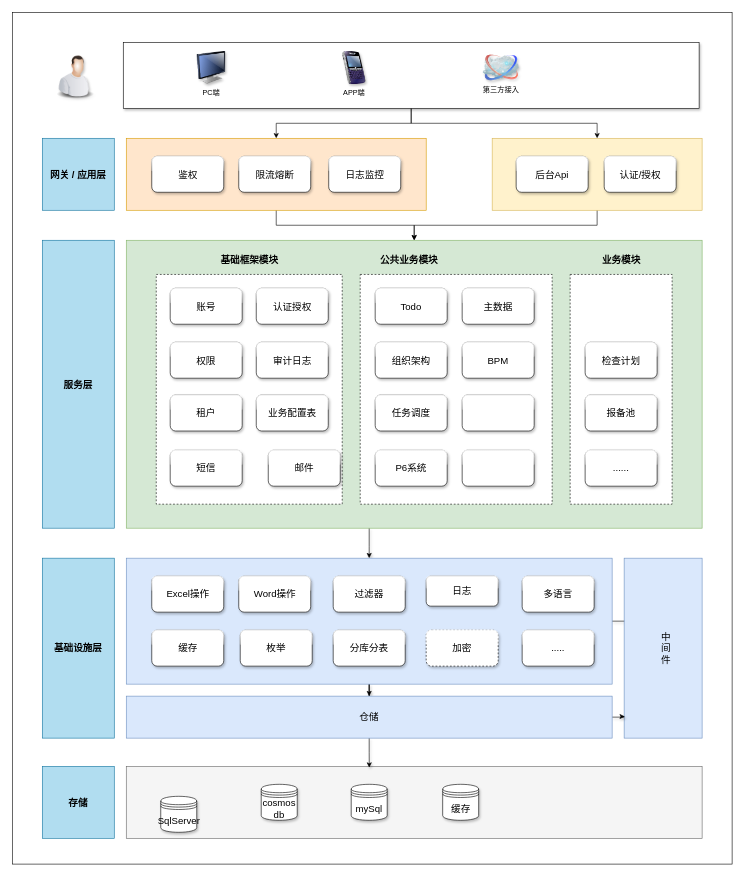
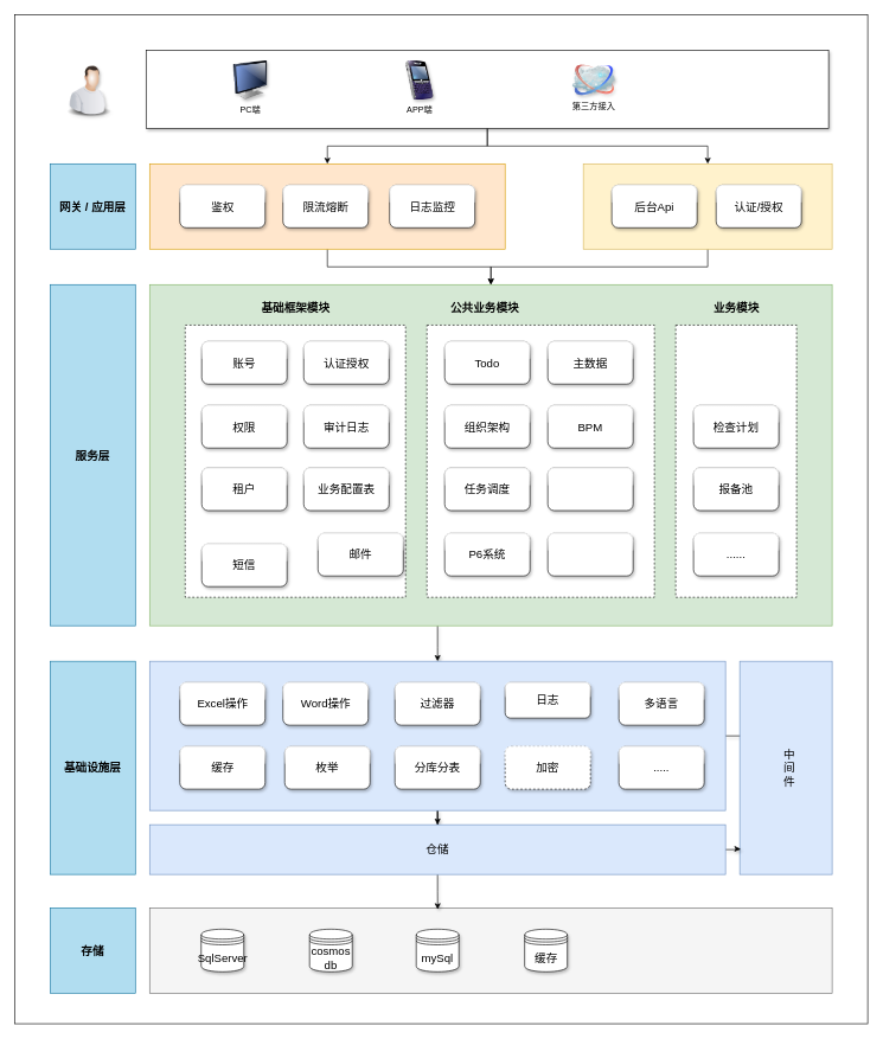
  <mxCell id="0" />
  <mxCell id="1" parent="0" />
  <mxCell id="2" value="" style="rounded=0;whiteSpace=wrap;html=1;shadow=0;glass=0;sketch=0;strokeWidth=1;fontSize=16;" parent="1" vertex="1"><mxGeometry x="20" y="20" width="1200" height="1420" as="geometry" /></mxCell>
  <mxCell id="3" style="edgeStyle=orthogonalEdgeStyle;rounded=0;orthogonalLoop=1;jettySize=auto;html=1;entryX=0.5;entryY=0;entryDx=0;entryDy=0;" parent="1" source="5" target="53" edge="1"><mxGeometry relative="1" as="geometry" /></mxCell>
  <mxCell id="4" style="edgeStyle=orthogonalEdgeStyle;rounded=0;orthogonalLoop=1;jettySize=auto;html=1;" parent="1" source="5" target="48" edge="1"><mxGeometry relative="1" as="geometry" /></mxCell>
  <mxCell id="5" value="" style="rounded=0;whiteSpace=wrap;html=1;shadow=1;glass=0;sketch=0;strokeWidth=1;fontSize=16;" parent="1" vertex="1"><mxGeometry x="205" y="70" width="960" height="110" as="geometry" /></mxCell>
  <mxCell id="6" style="edgeStyle=orthogonalEdgeStyle;rounded=0;orthogonalLoop=1;jettySize=auto;html=1;entryX=0.5;entryY=0;entryDx=0;entryDy=0;shadow=1;fontSize=16;" parent="1" source="7" target="12" edge="1"><mxGeometry relative="1" as="geometry"><Array as="points"><mxPoint x="615" y="910" /><mxPoint x="615" y="910" /></Array></mxGeometry></mxCell>
  <mxCell id="7" value="" style="rounded=0;whiteSpace=wrap;html=1;fontSize=16;fillColor=#d5e8d4;strokeColor=#82b366;" parent="1" vertex="1"><mxGeometry x="210" y="400" width="960" height="480" as="geometry" /></mxCell>
  <mxCell id="8" value="" style="rounded=0;whiteSpace=wrap;html=1;dashed=1;fontSize=16;" parent="1" vertex="1"><mxGeometry x="260" y="457" width="310" height="383" as="geometry" /></mxCell>
  <mxCell id="9" value="&lt;font style=&quot;vertical-align: inherit; font-size: 16px;&quot;&gt;&lt;font style=&quot;vertical-align: inherit; font-size: 16px;&quot;&gt;服务层&lt;/font&gt;&lt;/font&gt;" style="rounded=0;whiteSpace=wrap;html=1;fontStyle=1;fontSize=16;labelPosition=center;verticalLabelPosition=middle;align=center;verticalAlign=middle;horizontal=1;fillColor=#b1ddf0;strokeColor=#10739e;" parent="1" vertex="1"><mxGeometry x="70" y="400" width="120" height="480" as="geometry" /></mxCell>
  <mxCell id="10" value="" style="edgeStyle=orthogonalEdgeStyle;rounded=0;orthogonalLoop=1;jettySize=auto;html=1;shadow=1;fontSize=16;" parent="1" source="12" edge="1"><mxGeometry relative="1" as="geometry"><mxPoint x="1039" y="1035" as="targetPoint" /><Array as="points" /></mxGeometry></mxCell>
  <mxCell id="11" value="" style="edgeStyle=orthogonalEdgeStyle;rounded=0;orthogonalLoop=1;jettySize=auto;html=1;shadow=1;fontSize=16;entryX=0.5;entryY=0;entryDx=0;entryDy=0;" parent="1" source="12" target="66" edge="1"><mxGeometry relative="1" as="geometry" /></mxCell>
  <mxCell id="12" value="" style="rounded=0;whiteSpace=wrap;html=1;fontSize=16;fillColor=#dae8fc;strokeColor=#6c8ebf;" parent="1" vertex="1"><mxGeometry x="210" y="930" width="810" height="210" as="geometry" /></mxCell>
  <mxCell id="13" value="&lt;font style=&quot;vertical-align: inherit; font-size: 16px;&quot;&gt;&lt;font style=&quot;vertical-align: inherit; font-size: 16px;&quot;&gt;基础设施层&lt;/font&gt;&lt;/font&gt;" style="rounded=0;whiteSpace=wrap;html=1;fontSize=16;fillColor=#b1ddf0;strokeColor=#10739e;fontStyle=1" parent="1" vertex="1"><mxGeometry x="70" y="930" width="120" height="300" as="geometry" /></mxCell>
  <mxCell id="14" value="&lt;font style=&quot;vertical-align: inherit; font-size: 16px;&quot;&gt;&lt;font style=&quot;vertical-align: inherit; font-size: 16px;&quot;&gt;&lt;font style=&quot;vertical-align: inherit; font-size: 16px;&quot;&gt;&lt;font style=&quot;vertical-align: inherit; font-size: 16px;&quot;&gt;&lt;font style=&quot;vertical-align: inherit; font-size: 16px;&quot;&gt;&lt;font style=&quot;vertical-align: inherit; font-size: 16px;&quot;&gt;账号&lt;/font&gt;&lt;/font&gt;&lt;/font&gt;&lt;/font&gt;&lt;/font&gt;&lt;/font&gt;" style="rounded=1;whiteSpace=wrap;html=1;fontSize=16;shadow=1;glass=1;" parent="1" vertex="1"><mxGeometry x="283.25" y="480" width="120" height="60" as="geometry" /></mxCell>
  <mxCell id="15" value="&lt;font style=&quot;vertical-align: inherit; font-size: 16px;&quot;&gt;&lt;font style=&quot;vertical-align: inherit; font-size: 16px;&quot;&gt;&lt;font style=&quot;vertical-align: inherit; font-size: 16px;&quot;&gt;&lt;font style=&quot;vertical-align: inherit; font-size: 16px;&quot;&gt;认证授权&lt;/font&gt;&lt;/font&gt;&lt;/font&gt;&lt;/font&gt;" style="rounded=1;whiteSpace=wrap;html=1;fontSize=16;shadow=1;glass=1;" parent="1" vertex="1"><mxGeometry x="426.75" y="480" width="120" height="60" as="geometry" /></mxCell>
  <mxCell id="16" value="&lt;font style=&quot;vertical-align: inherit; font-size: 16px;&quot;&gt;&lt;font style=&quot;vertical-align: inherit; font-size: 16px;&quot;&gt;权限&lt;/font&gt;&lt;/font&gt;" style="rounded=1;whiteSpace=wrap;html=1;fontSize=16;shadow=1;glass=1;" parent="1" vertex="1"><mxGeometry x="283.25" y="570" width="120" height="60" as="geometry" /></mxCell>
  <mxCell id="17" value="&lt;font style=&quot;vertical-align: inherit ; font-size: 16px&quot;&gt;&lt;font style=&quot;vertical-align: inherit ; font-size: 16px&quot;&gt;基础框架模块&lt;/font&gt;&lt;/font&gt;" style="text;html=1;align=center;verticalAlign=middle;whiteSpace=wrap;rounded=0;fontStyle=1;fontSize=16;" parent="1" vertex="1"><mxGeometry x="353.75" y="423" width="122.5" height="20" as="geometry" /></mxCell>
  <mxCell id="18" value="" style="rounded=0;whiteSpace=wrap;html=1;dashed=1;fontSize=16;" parent="1" vertex="1"><mxGeometry x="600" y="457" width="320" height="383" as="geometry" /></mxCell>
  <mxCell id="19" value="&lt;font style=&quot;vertical-align: inherit; font-size: 16px;&quot;&gt;&lt;font style=&quot;vertical-align: inherit; font-size: 16px;&quot;&gt;&lt;font style=&quot;vertical-align: inherit; font-size: 16px;&quot;&gt;&lt;font style=&quot;vertical-align: inherit; font-size: 16px;&quot;&gt;&lt;font style=&quot;vertical-align: inherit; font-size: 16px;&quot;&gt;&lt;font style=&quot;vertical-align: inherit; font-size: 16px;&quot;&gt;&lt;font style=&quot;vertical-align: inherit; font-size: 16px;&quot;&gt;&lt;font style=&quot;vertical-align: inherit; font-size: 16px;&quot;&gt;Todo&lt;/font&gt;&lt;/font&gt;&lt;/font&gt;&lt;/font&gt;&lt;/font&gt;&lt;/font&gt;&lt;/font&gt;&lt;/font&gt;" style="rounded=1;whiteSpace=wrap;html=1;fontSize=16;shadow=1;glass=1;" parent="1" vertex="1"><mxGeometry x="625" y="480" width="120" height="60" as="geometry" /></mxCell>
  <mxCell id="20" value="&lt;font style=&quot;vertical-align: inherit; font-size: 16px;&quot;&gt;&lt;font style=&quot;vertical-align: inherit; font-size: 16px;&quot;&gt;&lt;font style=&quot;vertical-align: inherit; font-size: 16px;&quot;&gt;&lt;font style=&quot;vertical-align: inherit; font-size: 16px;&quot;&gt;组织架构&lt;/font&gt;&lt;/font&gt;&lt;/font&gt;&lt;/font&gt;" style="rounded=1;whiteSpace=wrap;html=1;fontSize=16;shadow=1;glass=1;" parent="1" vertex="1"><mxGeometry x="625" y="570" width="120" height="60" as="geometry" /></mxCell>
  <mxCell id="21" value="任务调度" style="rounded=1;whiteSpace=wrap;html=1;fontSize=16;shadow=1;glass=1;" parent="1" vertex="1"><mxGeometry x="625" y="658" width="120" height="60" as="geometry" /></mxCell>
  <mxCell id="22" value="公共业务模块" style="text;html=1;align=center;verticalAlign=middle;whiteSpace=wrap;rounded=0;fontStyle=1;fontSize=16;" parent="1" vertex="1"><mxGeometry x="625" y="423" width="112.5" height="20" as="geometry" /></mxCell>
  <mxCell id="23" value="" style="rounded=0;whiteSpace=wrap;html=1;dashed=1;fontSize=16;" parent="1" vertex="1"><mxGeometry x="950" y="457" width="170" height="383" as="geometry" /></mxCell>
  <mxCell id="24" value="&lt;font style=&quot;vertical-align: inherit; font-size: 16px;&quot;&gt;&lt;font style=&quot;vertical-align: inherit; font-size: 16px;&quot;&gt;&lt;font style=&quot;vertical-align: inherit; font-size: 16px;&quot;&gt;&lt;font style=&quot;vertical-align: inherit; font-size: 16px;&quot;&gt;检查计划&lt;/font&gt;&lt;/font&gt;&lt;/font&gt;&lt;/font&gt;" style="rounded=1;whiteSpace=wrap;html=1;fontSize=16;shadow=1;glass=1;" parent="1" vertex="1"><mxGeometry x="975" y="570" width="120" height="60" as="geometry" /></mxCell>
  <mxCell id="25" value="报备池" style="rounded=1;whiteSpace=wrap;html=1;fontSize=16;shadow=1;glass=1;" parent="1" vertex="1"><mxGeometry x="975" y="658" width="120" height="60" as="geometry" /></mxCell>
  <mxCell id="26" value="业务模块" style="text;html=1;align=center;verticalAlign=middle;whiteSpace=wrap;rounded=0;fontStyle=1;fontSize=16;" parent="1" vertex="1"><mxGeometry x="978.75" y="423" width="112.5" height="20" as="geometry" /></mxCell>
  <mxCell id="27" value="&lt;font style=&quot;vertical-align: inherit; font-size: 16px;&quot;&gt;&lt;font style=&quot;vertical-align: inherit; font-size: 16px;&quot;&gt;Excel操作&lt;/font&gt;&lt;/font&gt;" style="rounded=1;whiteSpace=wrap;html=1;fontSize=16;shadow=1;glass=1;" parent="1" vertex="1"><mxGeometry x="252.5" y="960" width="120" height="60" as="geometry" /></mxCell>
  <mxCell id="28" value="&lt;font style=&quot;vertical-align: inherit; font-size: 16px;&quot;&gt;&lt;font style=&quot;vertical-align: inherit; font-size: 16px;&quot;&gt;Word操作&lt;/font&gt;&lt;/font&gt;" style="rounded=1;whiteSpace=wrap;html=1;fontSize=16;shadow=1;glass=1;" parent="1" vertex="1"><mxGeometry x="397.5" y="960" width="120" height="60" as="geometry" /></mxCell>
  <mxCell id="29" value="&lt;font style=&quot;vertical-align: inherit; font-size: 16px;&quot;&gt;&lt;font style=&quot;vertical-align: inherit; font-size: 16px;&quot;&gt;加密&lt;/font&gt;&lt;/font&gt;" style="rounded=1;whiteSpace=wrap;html=1;fontSize=16;shadow=1;glass=1;dashed=1;" parent="1" vertex="1"><mxGeometry x="710" y="1050" width="120" height="60" as="geometry" /></mxCell>
  <mxCell id="30" value="&lt;font style=&quot;vertical-align: inherit ; font-size: 16px&quot;&gt;&lt;font style=&quot;vertical-align: inherit ; font-size: 16px&quot;&gt;日志&lt;/font&gt;&lt;/font&gt;" style="rounded=1;whiteSpace=wrap;html=1;fontSize=16;shadow=1;glass=1;" parent="1" vertex="1"><mxGeometry x="710" y="960" width="120" height="50" as="geometry" /></mxCell>
  <mxCell id="31" value="&lt;font style=&quot;vertical-align: inherit ; font-size: 16px&quot;&gt;&lt;font style=&quot;vertical-align: inherit ; font-size: 16px&quot;&gt;缓存&lt;/font&gt;&lt;/font&gt;" style="rounded=1;whiteSpace=wrap;html=1;fontSize=16;shadow=1;glass=1;" parent="1" vertex="1"><mxGeometry x="252.5" y="1050" width="120" height="60" as="geometry" /></mxCell>
  <mxCell id="32" value="&lt;font style=&quot;vertical-align: inherit ; font-size: 16px&quot;&gt;&lt;font style=&quot;vertical-align: inherit ; font-size: 16px&quot;&gt;分库分表&lt;/font&gt;&lt;/font&gt;" style="rounded=1;whiteSpace=wrap;html=1;fontSize=16;shadow=1;glass=1;" parent="1" vertex="1"><mxGeometry x="555" y="1050" width="120" height="60" as="geometry" /></mxCell>
  <mxCell id="33" value="审计日志" style="rounded=1;whiteSpace=wrap;html=1;fontSize=16;shadow=1;glass=1;" parent="1" vertex="1"><mxGeometry x="426.75" y="570" width="120" height="60" as="geometry" /></mxCell>
  <mxCell id="34" value="租户" style="rounded=1;whiteSpace=wrap;html=1;fontSize=16;shadow=1;glass=1;" parent="1" vertex="1"><mxGeometry x="283.25" y="658" width="120" height="60" as="geometry" /></mxCell>
  <mxCell id="35" value="业务配置表" style="rounded=1;whiteSpace=wrap;html=1;fontSize=16;shadow=1;glass=1;" parent="1" vertex="1"><mxGeometry x="426.75" y="658" width="120" height="60" as="geometry" /></mxCell>
- <mxCell id="36" value="&lt;span&gt;短信&lt;/span&gt;" style="rounded=1;whiteSpace=wrap;html=1;fontSize=16;shadow=1;glass=1;" parent="1" vertex="1"><mxGeometry x="283.25" y="750" width="120" height="60" as="geometry" /></mxCell>
+ <mxCell id="36" value="&lt;span&gt;短信&lt;/span&gt;" style="rounded=1;whiteSpace=wrap;html=1;fontSize=16;shadow=1;glass=1;" parent="1" vertex="1"><mxGeometry x="283.25" y="765" width="120" height="60" as="geometry" /></mxCell>
  <mxCell id="37" value="邮件" style="rounded=1;whiteSpace=wrap;html=1;fontSize=16;shadow=1;glass=1;" parent="1" vertex="1"><mxGeometry x="446.75" y="750" width="120" height="60" as="geometry" /></mxCell>
  <mxCell id="38" value="P6系统" style="rounded=1;whiteSpace=wrap;html=1;fontSize=16;shadow=1;glass=1;" parent="1" vertex="1"><mxGeometry x="625" y="750" width="120" height="60" as="geometry" /></mxCell>
  <mxCell id="39" value="......" style="rounded=1;whiteSpace=wrap;html=1;fontSize=16;shadow=1;glass=1;" parent="1" vertex="1"><mxGeometry x="975" y="750" width="120" height="60" as="geometry" /></mxCell>
  <mxCell id="40" value="枚举" style="rounded=1;whiteSpace=wrap;html=1;fontSize=16;shadow=1;glass=1;" parent="1" vertex="1"><mxGeometry x="400" y="1050" width="120" height="60" as="geometry" /></mxCell>
  <mxCell id="41" value="过滤器" style="rounded=1;whiteSpace=wrap;html=1;fontSize=16;shadow=1;glass=1;" parent="1" vertex="1"><mxGeometry x="555" y="960" width="120" height="60" as="geometry" /></mxCell>
  <mxCell id="42" value="" style="rounded=0;whiteSpace=wrap;html=1;fontSize=16;fillColor=#f5f5f5;strokeColor=#666666;fontColor=#333333;" parent="1" vertex="1"><mxGeometry x="210" y="1277" width="960" height="120" as="geometry" /></mxCell>
  <mxCell id="43" value="&lt;font style=&quot;vertical-align: inherit ; font-size: 16px&quot;&gt;&lt;font style=&quot;vertical-align: inherit ; font-size: 16px&quot;&gt;存储&lt;/font&gt;&lt;/font&gt;" style="rounded=0;whiteSpace=wrap;html=1;fontSize=16;fillColor=#b1ddf0;strokeColor=#10739e;fontStyle=1" parent="1" vertex="1"><mxGeometry x="70" y="1277" width="120" height="120" as="geometry" /></mxCell>
- <mxCell id="44" value="SqlServer" style="shape=datastore;whiteSpace=wrap;html=1;shadow=1;glass=1;sketch=0;strokeWidth=1;fontSize=16;" parent="1" vertex="1"><mxGeometry x="267.5" y="1327" width="60" height="60" as="geometry" /></mxCell>
+ <mxCell id="44" value="SqlServer" style="shape=datastore;whiteSpace=wrap;html=1;shadow=1;glass=1;sketch=0;strokeWidth=1;fontSize=16;" parent="1" vertex="1"><mxGeometry x="282.5" y="1307" width="60" height="60" as="geometry" /></mxCell>
  <mxCell id="45" value="cosmos db" style="shape=datastore;whiteSpace=wrap;html=1;shadow=1;glass=1;sketch=0;strokeWidth=1;fontSize=16;" parent="1" vertex="1"><mxGeometry x="435" y="1307" width="60" height="60" as="geometry" /></mxCell>
  <mxCell id="46" value="mySql" style="shape=datastore;whiteSpace=wrap;html=1;shadow=1;glass=1;sketch=0;strokeWidth=1;fontSize=16;" parent="1" vertex="1"><mxGeometry x="585" y="1307" width="60" height="60" as="geometry" /></mxCell>
  <mxCell id="47" style="edgeStyle=orthogonalEdgeStyle;rounded=0;orthogonalLoop=1;jettySize=auto;html=1;" parent="1" source="48" target="7" edge="1"><mxGeometry relative="1" as="geometry" /></mxCell>
  <mxCell id="48" value="" style="rounded=0;whiteSpace=wrap;html=1;fontSize=16;fillColor=#fff2cc;strokeColor=#d6b656;" parent="1" vertex="1"><mxGeometry x="820" y="230" width="350" height="120" as="geometry" /></mxCell>
  <mxCell id="49" value="网关 / 应用层" style="rounded=0;whiteSpace=wrap;html=1;fontSize=16;fillColor=#b1ddf0;strokeColor=#10739e;fontStyle=1" parent="1" vertex="1"><mxGeometry x="70" y="230" width="120" height="120" as="geometry" /></mxCell>
  <mxCell id="50" value="&lt;font style=&quot;vertical-align: inherit ; font-size: 16px&quot;&gt;&lt;font style=&quot;vertical-align: inherit ; font-size: 16px&quot;&gt;后台Api&lt;/font&gt;&lt;/font&gt;" style="rounded=1;whiteSpace=wrap;html=1;fontSize=16;shadow=1;glass=1;" parent="1" vertex="1"><mxGeometry x="860" y="260" width="120" height="60" as="geometry" /></mxCell>
  <mxCell id="51" value="&lt;font style=&quot;vertical-align: inherit ; font-size: 16px&quot;&gt;&lt;font style=&quot;vertical-align: inherit ; font-size: 16px&quot;&gt;认证/&lt;/font&gt;&lt;/font&gt;授权" style="rounded=1;whiteSpace=wrap;html=1;fontSize=16;shadow=1;glass=1;" parent="1" vertex="1"><mxGeometry x="1006.75" y="260" width="120" height="60" as="geometry" /></mxCell>
  <mxCell id="52" style="edgeStyle=orthogonalEdgeStyle;rounded=0;orthogonalLoop=1;jettySize=auto;html=1;entryX=0.5;entryY=0;entryDx=0;entryDy=0;" parent="1" source="53" target="7" edge="1"><mxGeometry relative="1" as="geometry" /></mxCell>
  <mxCell id="53" value="" style="rounded=0;whiteSpace=wrap;html=1;fontSize=16;fillColor=#ffe6cc;strokeColor=#d79b00;" parent="1" vertex="1"><mxGeometry x="210" y="230" width="500" height="120" as="geometry" /></mxCell>
  <mxCell id="54" value="&lt;font style=&quot;vertical-align: inherit ; font-size: 16px&quot;&gt;&lt;font style=&quot;vertical-align: inherit ; font-size: 16px&quot;&gt;鉴权&lt;/font&gt;&lt;/font&gt;" style="rounded=1;whiteSpace=wrap;html=1;fontSize=16;shadow=1;glass=1;" parent="1" vertex="1"><mxGeometry x="252.5" y="260" width="120" height="60" as="geometry" /></mxCell>
  <mxCell id="55" value="&lt;font style=&quot;vertical-align: inherit ; font-size: 16px&quot;&gt;&lt;font style=&quot;vertical-align: inherit ; font-size: 16px&quot;&gt;限流熔断&lt;/font&gt;&lt;/font&gt;" style="rounded=1;whiteSpace=wrap;html=1;fontSize=16;shadow=1;glass=1;" parent="1" vertex="1"><mxGeometry x="397.5" y="260" width="120" height="60" as="geometry" /></mxCell>
  <mxCell id="56" value="&lt;font style=&quot;vertical-align: inherit ; font-size: 16px&quot;&gt;&lt;font style=&quot;vertical-align: inherit ; font-size: 16px&quot;&gt;日志监控&lt;/font&gt;&lt;/font&gt;" style="rounded=1;whiteSpace=wrap;html=1;fontSize=16;shadow=1;glass=1;" parent="1" vertex="1"><mxGeometry x="547.5" y="260" width="120" height="60" as="geometry" /></mxCell>
  <mxCell id="57" value="缓存" style="shape=datastore;whiteSpace=wrap;html=1;shadow=1;glass=1;sketch=0;strokeWidth=1;fontSize=16;" parent="1" vertex="1"><mxGeometry x="737.5" y="1307" width="60" height="60" as="geometry" /></mxCell>
  <mxCell id="58" value="" style="rounded=0;html=1;fontSize=16;fillColor=#dae8fc;strokeColor=#6c8ebf;horizontal=0;whiteSpace=wrap;labelPosition=center;verticalLabelPosition=middle;align=center;verticalAlign=middle;" parent="1" vertex="1"><mxGeometry x="1040" y="930" width="130" height="300" as="geometry" /></mxCell>
  <mxCell id="59" value="中间件" style="text;html=1;strokeColor=none;fillColor=none;align=center;verticalAlign=middle;whiteSpace=wrap;rounded=0;shadow=1;glass=1;sketch=1;fontSize=16;" parent="1" vertex="1"><mxGeometry x="1095" y="1000" width="30" height="160" as="geometry" /></mxCell>
  <mxCell id="60" value="" style="image;html=1;image=img/lib/clip_art/computers/Monitor_128x128.png;shadow=1;glass=0;sketch=0;strokeWidth=1;fontSize=16;" parent="1" vertex="1"><mxGeometry x="325" y="85" width="53.5" height="55" as="geometry" /></mxCell>
  <mxCell id="61" value="" style="image;html=1;image=img/lib/clip_art/telecommunication/BlackBerry_128x128.png;shadow=1;glass=0;sketch=0;strokeWidth=1;fontSize=16;" parent="1" vertex="1"><mxGeometry x="565" y="85" width="50" height="55" as="geometry" /></mxCell>
  <mxCell id="62" value="" style="image;html=1;image=img/lib/clip_art/people/Worker_Man_128x128.png;shadow=1;glass=0;sketch=0;strokeWidth=1;fontSize=16;" parent="1" vertex="1"><mxGeometry x="85" y="85" width="80" height="80" as="geometry" /></mxCell>
  <mxCell id="63" value="" style="image;html=1;image=img/lib/clip_art/networking/Cloud_128x128.png;shadow=1;glass=0;sketch=0;strokeWidth=1;fontSize=16;" parent="1" vertex="1"><mxGeometry x="805" y="85" width="60" height="55" as="geometry" /></mxCell>
  <mxCell id="64" value="" style="edgeStyle=orthogonalEdgeStyle;rounded=0;orthogonalLoop=1;jettySize=auto;html=1;shadow=1;fontSize=16;entryX=0.422;entryY=0.017;entryDx=0;entryDy=0;entryPerimeter=0;" parent="1" source="66" target="42" edge="1"><mxGeometry relative="1" as="geometry"><mxPoint x="615" y="1270" as="targetPoint" /></mxGeometry></mxCell>
  <mxCell id="65" value="" style="edgeStyle=orthogonalEdgeStyle;rounded=0;orthogonalLoop=1;jettySize=auto;html=1;shadow=1;fontSize=16;entryX=0.008;entryY=0.88;entryDx=0;entryDy=0;entryPerimeter=0;" parent="1" source="66" target="58" edge="1"><mxGeometry relative="1" as="geometry" /></mxCell>
  <mxCell id="66" value="" style="rounded=0;whiteSpace=wrap;html=1;fontSize=16;fillColor=#dae8fc;strokeColor=#6c8ebf;" parent="1" vertex="1"><mxGeometry x="210" y="1160" width="810" height="70" as="geometry" /></mxCell>
  <mxCell id="67" value="仓储" style="text;html=1;strokeColor=none;fillColor=none;align=center;verticalAlign=middle;whiteSpace=wrap;rounded=0;shadow=1;glass=0;sketch=0;fontSize=16;" parent="1" vertex="1"><mxGeometry x="595" y="1185" width="40" height="20" as="geometry" /></mxCell>
  <mxCell id="68" value="&lt;font style=&quot;vertical-align: inherit ; font-size: 16px&quot;&gt;&lt;font style=&quot;vertical-align: inherit ; font-size: 16px&quot;&gt;&lt;font style=&quot;vertical-align: inherit ; font-size: 16px&quot;&gt;&lt;font style=&quot;vertical-align: inherit ; font-size: 16px&quot;&gt;&lt;font style=&quot;vertical-align: inherit ; font-size: 16px&quot;&gt;&lt;font style=&quot;vertical-align: inherit ; font-size: 16px&quot;&gt;&lt;font style=&quot;vertical-align: inherit ; font-size: 16px&quot;&gt;&lt;font style=&quot;vertical-align: inherit ; font-size: 16px&quot;&gt;主数据&lt;/font&gt;&lt;/font&gt;&lt;/font&gt;&lt;/font&gt;&lt;/font&gt;&lt;/font&gt;&lt;/font&gt;&lt;/font&gt;" style="rounded=1;whiteSpace=wrap;html=1;fontSize=16;shadow=1;glass=1;" parent="1" vertex="1"><mxGeometry x="770" y="480" width="120" height="60" as="geometry" /></mxCell>
  <mxCell id="69" value="&lt;font style=&quot;vertical-align: inherit ; font-size: 16px&quot;&gt;&lt;font style=&quot;vertical-align: inherit ; font-size: 16px&quot;&gt;&lt;font style=&quot;vertical-align: inherit ; font-size: 16px&quot;&gt;&lt;font style=&quot;vertical-align: inherit ; font-size: 16px&quot;&gt;BPM&lt;/font&gt;&lt;/font&gt;&lt;/font&gt;&lt;/font&gt;" style="rounded=1;whiteSpace=wrap;html=1;fontSize=16;shadow=1;glass=1;" parent="1" vertex="1"><mxGeometry x="770" y="570" width="120" height="60" as="geometry" /></mxCell>
  <mxCell id="70" value="" style="rounded=1;whiteSpace=wrap;html=1;fontSize=16;shadow=1;glass=1;" parent="1" vertex="1"><mxGeometry x="770" y="658" width="120" height="60" as="geometry" /></mxCell>
  <mxCell id="71" value="" style="rounded=1;whiteSpace=wrap;html=1;fontSize=16;shadow=1;glass=1;" parent="1" vertex="1"><mxGeometry x="770" y="750" width="120" height="60" as="geometry" /></mxCell>
  <mxCell id="72" value="&lt;font style=&quot;vertical-align: inherit ; font-size: 16px&quot;&gt;&lt;font style=&quot;vertical-align: inherit ; font-size: 16px&quot;&gt;多语言&lt;/font&gt;&lt;/font&gt;" style="rounded=1;whiteSpace=wrap;html=1;fontSize=16;shadow=1;glass=1;" parent="1" vertex="1"><mxGeometry x="870" y="960" width="120" height="60" as="geometry" /></mxCell>
  <mxCell id="73" value="&lt;font style=&quot;vertical-align: inherit ; font-size: 16px&quot;&gt;&lt;font style=&quot;vertical-align: inherit ; font-size: 16px&quot;&gt;.....&lt;/font&gt;&lt;/font&gt;" style="rounded=1;whiteSpace=wrap;html=1;fontSize=16;shadow=1;glass=1;" parent="1" vertex="1"><mxGeometry x="870" y="1050" width="120" height="60" as="geometry" /></mxCell>
  <mxCell id="74" value="PC端" style="text;html=1;strokeColor=none;fillColor=none;align=center;verticalAlign=middle;whiteSpace=wrap;rounded=0;" parent="1" vertex="1"><mxGeometry x="332" y="145" width="40" height="20" as="geometry" /></mxCell>
  <mxCell id="75" value="APP端" style="text;html=1;strokeColor=none;fillColor=none;align=center;verticalAlign=middle;whiteSpace=wrap;rounded=0;" parent="1" vertex="1"><mxGeometry x="570" y="145" width="40" height="20" as="geometry" /></mxCell>
  <mxCell id="76" value="第三方接入" style="text;html=1;strokeColor=none;fillColor=none;align=center;verticalAlign=middle;whiteSpace=wrap;rounded=0;" parent="1" vertex="1"><mxGeometry x="800" y="140" width="70" height="20" as="geometry" /></mxCell>
